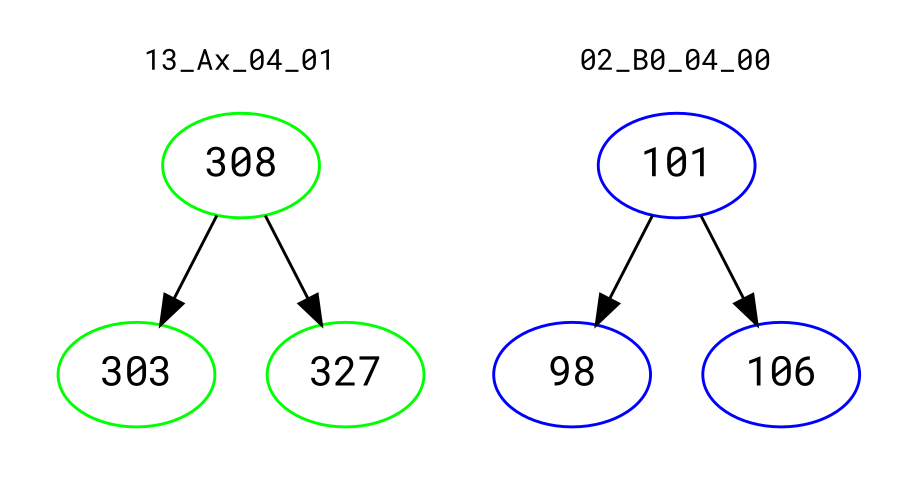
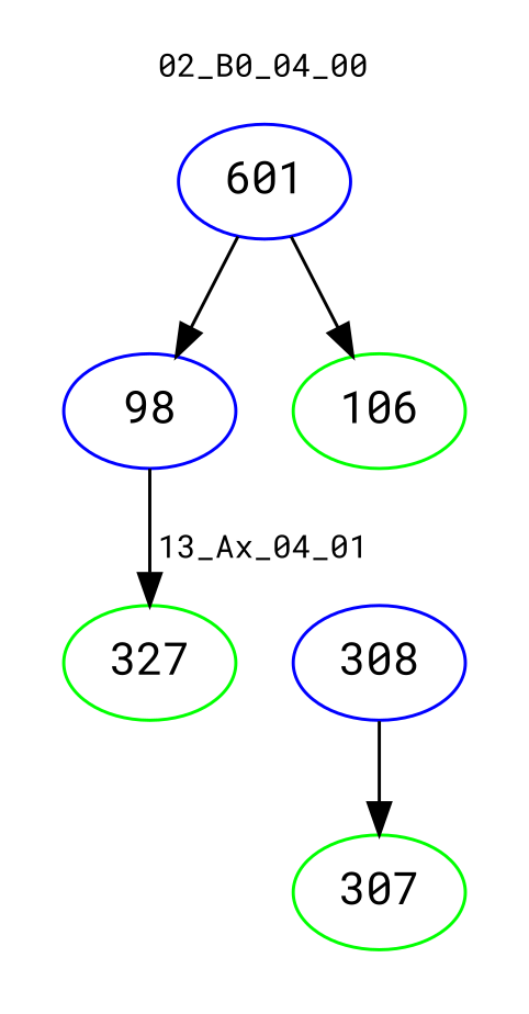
  digraph {
    fontname="Roboto Mono"
    node [color=blue fontname="Roboto Mono"]
    edge [color=black fontname="Roboto Mono"]
-   n1 [color=green label=308]
-   n2 [color=green label=303]
+   n1 [label=308]
+   n2 [color=green label=307]
    n3 [color=green label=327]
-   n4 [label=101]
+   n4 [label=601]
    n5 [label=98]
-   n6 [label=106]
+   n6 [color=green label=106]
    subgraph cluster_1 {
      color=white
      fontsize=10
      label="13_Ax_04_01"
      n1
      n2
      n3
    }
    subgraph cluster_2 {
      color=white
      fontsize=10
      label="02_B0_04_00"
      n4
      n5
      n6
    }
    n1 -> n2
-   n1 -> n3
+   n5 -> n3
    n4 -> n5
    n4 -> n6
  }
